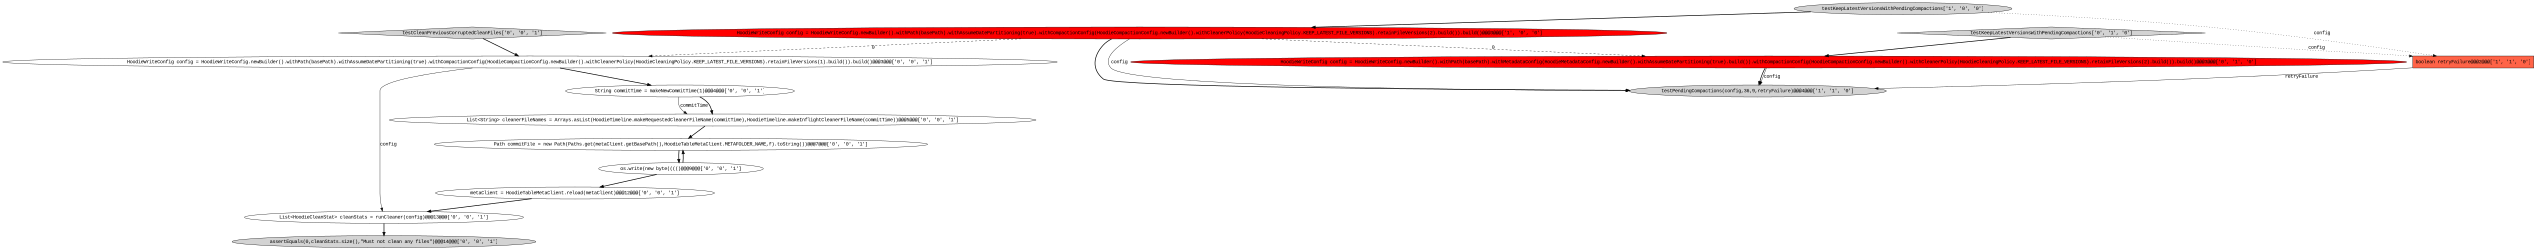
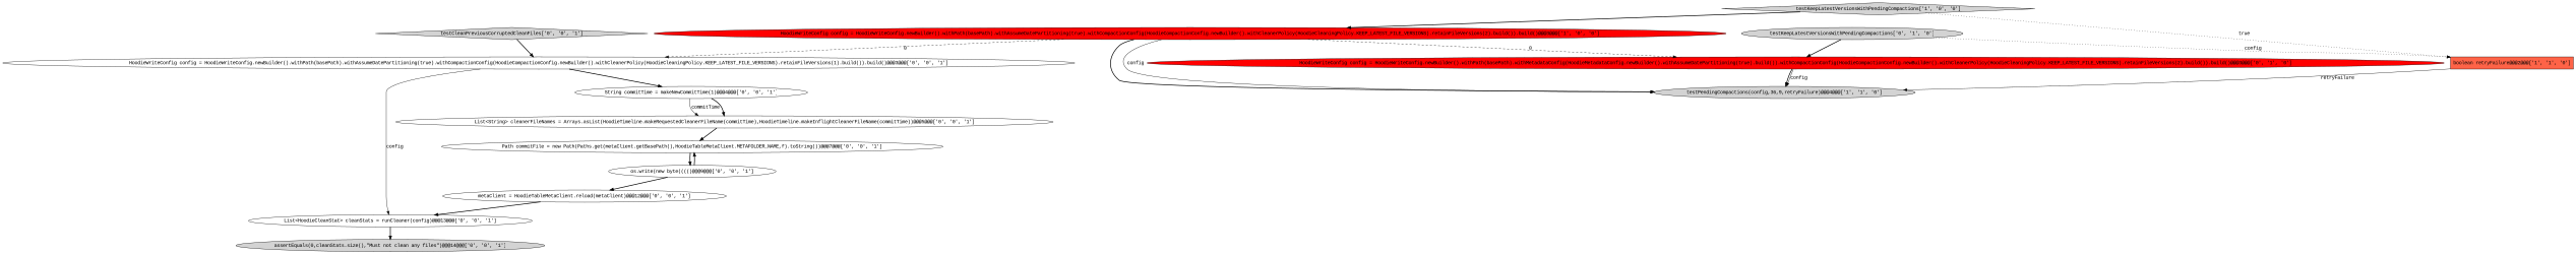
  digraph {
    fontname="Liberation Mono"
    node [fillcolor=white fontname="Liberation Mono" shape=ellipse style=filled]
    edge [fontname="Liberation Mono" style=bold]
    n1 [fillcolor=lightgray label="testCleanPreviousCorruptedCleanFiles['0', '0', '1']" shape=diamond]
    n2 [label="HoodieWriteConfig config = HoodieWriteConfig.newBuilder().withPath(basePath).withAssumeDatePartitioning(true).withCompactionConfig(HoodieCompactionConfig.newBuilder().withCleanerPolicy(HoodieCleaningPolicy.KEEP_LATEST_FILE_VERSIONS).retainFileVersions(1).build()).build()@@@3@@@['0', '0', '1']"]
    n3 [label="List<HoodieCleanStat> cleanStats = runCleaner(config)@@@13@@@['0', '0', '1']"]
    n4 [label="String commitTime = makeNewCommitTime(1)@@@4@@@['0', '0', '1']"]
    n5 [label="List<String> cleanerFileNames = Arrays.asList(HoodieTimeline.makeRequestedCleanerFileName(commitTime),HoodieTimeline.makeInflightCleanerFileName(commitTime))@@@5@@@['0', '0', '1']"]
    n6 [label="Path commitFile = new Path(Paths.get(metaClient.getBasePath(),HoodieTableMetaClient.METAFOLDER_NAME,f).toString())@@@7@@@['0', '0', '1']"]
    n7 [label="os.write(new byte(((()@@@9@@@['0', '0', '1']"]
    n8 [label="metaClient = HoodieTableMetaClient.reload(metaClient)@@@12@@@['0', '0', '1']"]
    n9 [fillcolor=red label="HoodieWriteConfig config = HoodieWriteConfig.newBuilder().withPath(basePath).withAssumeDatePartitioning(true).withCompactionConfig(HoodieCompactionConfig.newBuilder().withCleanerPolicy(HoodieCleaningPolicy.KEEP_LATEST_FILE_VERSIONS).retainFileVersions(2).build()).build()@@@3@@@['1', '0', '0']"]
    n10 [fillcolor=red label="HoodieWriteConfig config = HoodieWriteConfig.newBuilder().withPath(basePath).withMetadataConfig(HoodieMetadataConfig.newBuilder().withAssumeDatePartitioning(true).build()).withCompactionConfig(HoodieCompactionConfig.newBuilder().withCleanerPolicy(HoodieCleaningPolicy.KEEP_LATEST_FILE_VERSIONS).retainFileVersions(2).build()).build()@@@3@@@['0', '1', '0']"]
    n11 [fillcolor=lightgray label="testPendingCompactions(config,36,9,retryFailure)@@@4@@@['1', '1', '0']"]
-   n12 [fillcolor=lightgray label="testKeepLatestVersionsWithPendingCompactions['0', '1', '0']" shape=diamond]
+   n12 [fillcolor=lightgray label="testKeepLatestVersionsWithPendingCompactions['0', '1', '0']"]
    n13 [fillcolor=tomato label="boolean retryFailure@@@2@@@['1', '1', '0']" shape=box]
    n14 [fillcolor=lightgray label="assertEquals(0,cleanStats.size(),\"Must not clean any files\")@@@14@@@['0', '0', '1']"]
-   n15 [fillcolor=lightgray label="testKeepLatestVersionsWithPendingCompactions['1', '0', '0']"]
+   n15 [fillcolor=lightgray label="testKeepLatestVersionsWithPendingCompactions['1', '0', '0']" shape=diamond]
    n1 -> n2
    n2 -> n3 [label=config style=solid]
    n2 -> n4
    n3 -> n14
    n4 -> n5 [label=commitTime style=solid]
    n4 -> n5
    n5 -> n6
    n6 -> n7
    n7 -> n6
    n7 -> n8
    n8 -> n3
    n9 -> n2 [label=0 style=dashed]
    n9 -> n10 [label=0 style=dashed]
    n9 -> n11
    n9 -> n11 [label=config style=solid]
    n10 -> n11
    n10 -> n11 [label=config style=solid]
    n12 -> n10
    n12 -> n13 [label=config style=dotted]
    n13 -> n11 [label=retryFailure style=solid]
    n15 -> n9
-   n15 -> n13 [label=config style=dotted]
+   n15 -> n13 [label=true style=dotted]
  }
